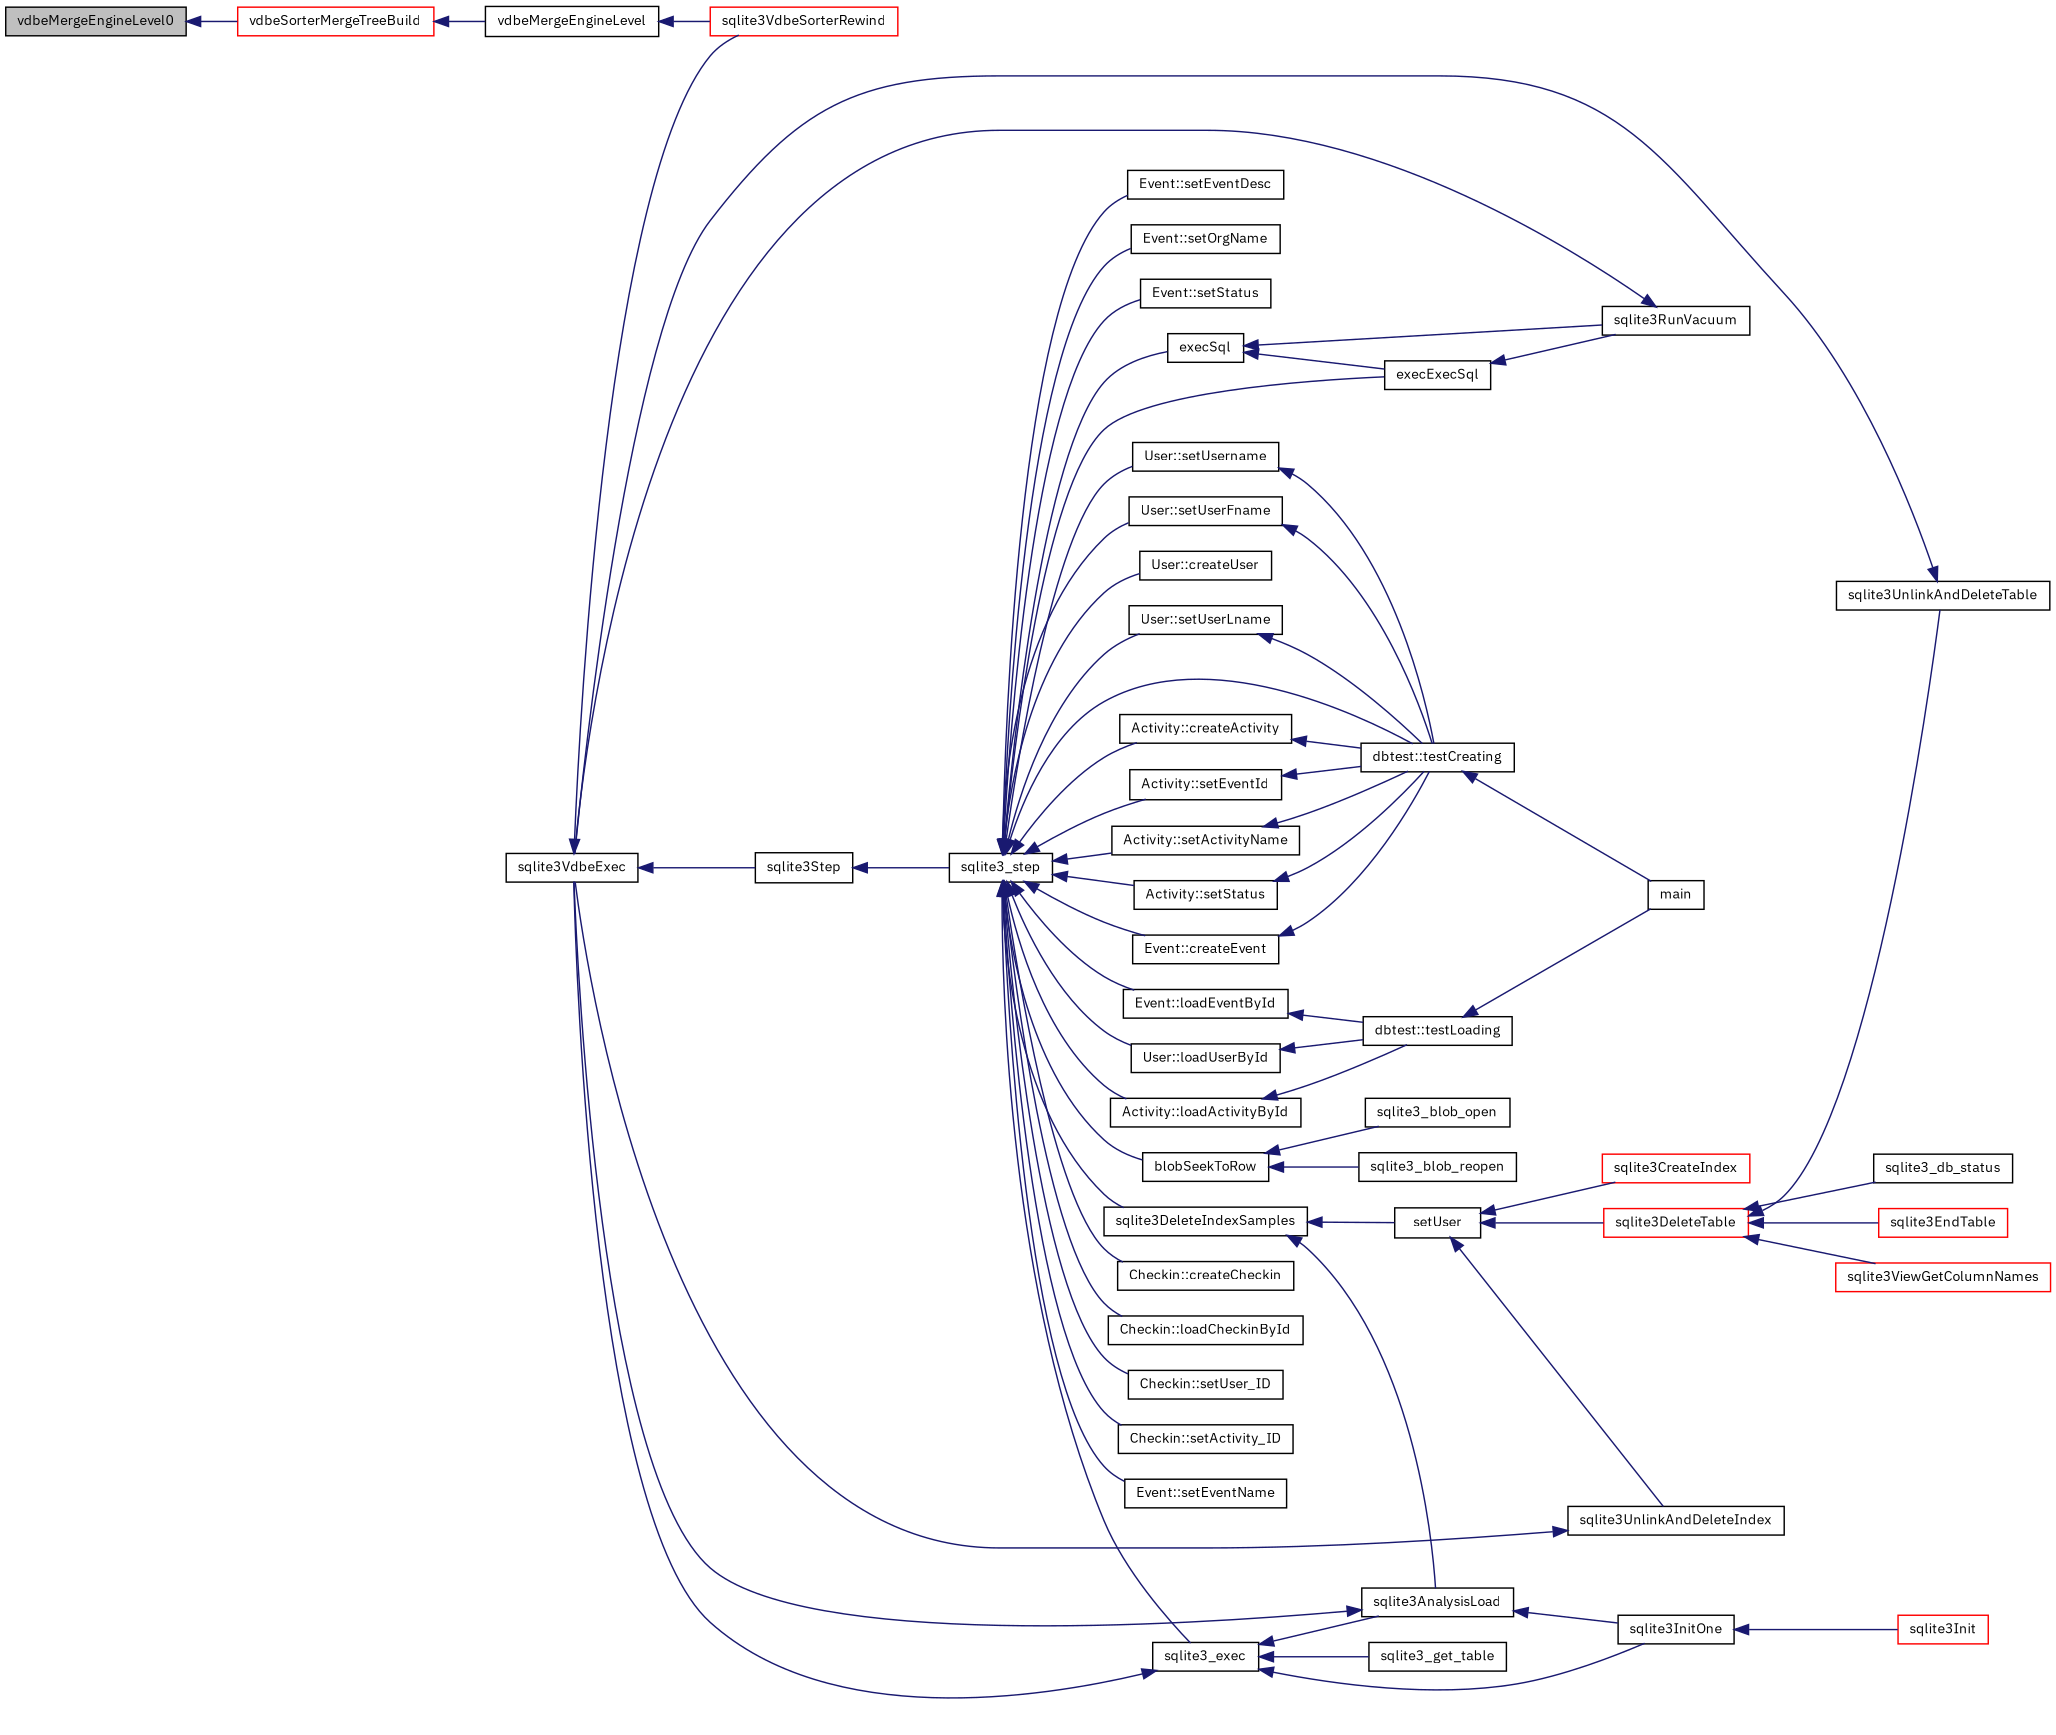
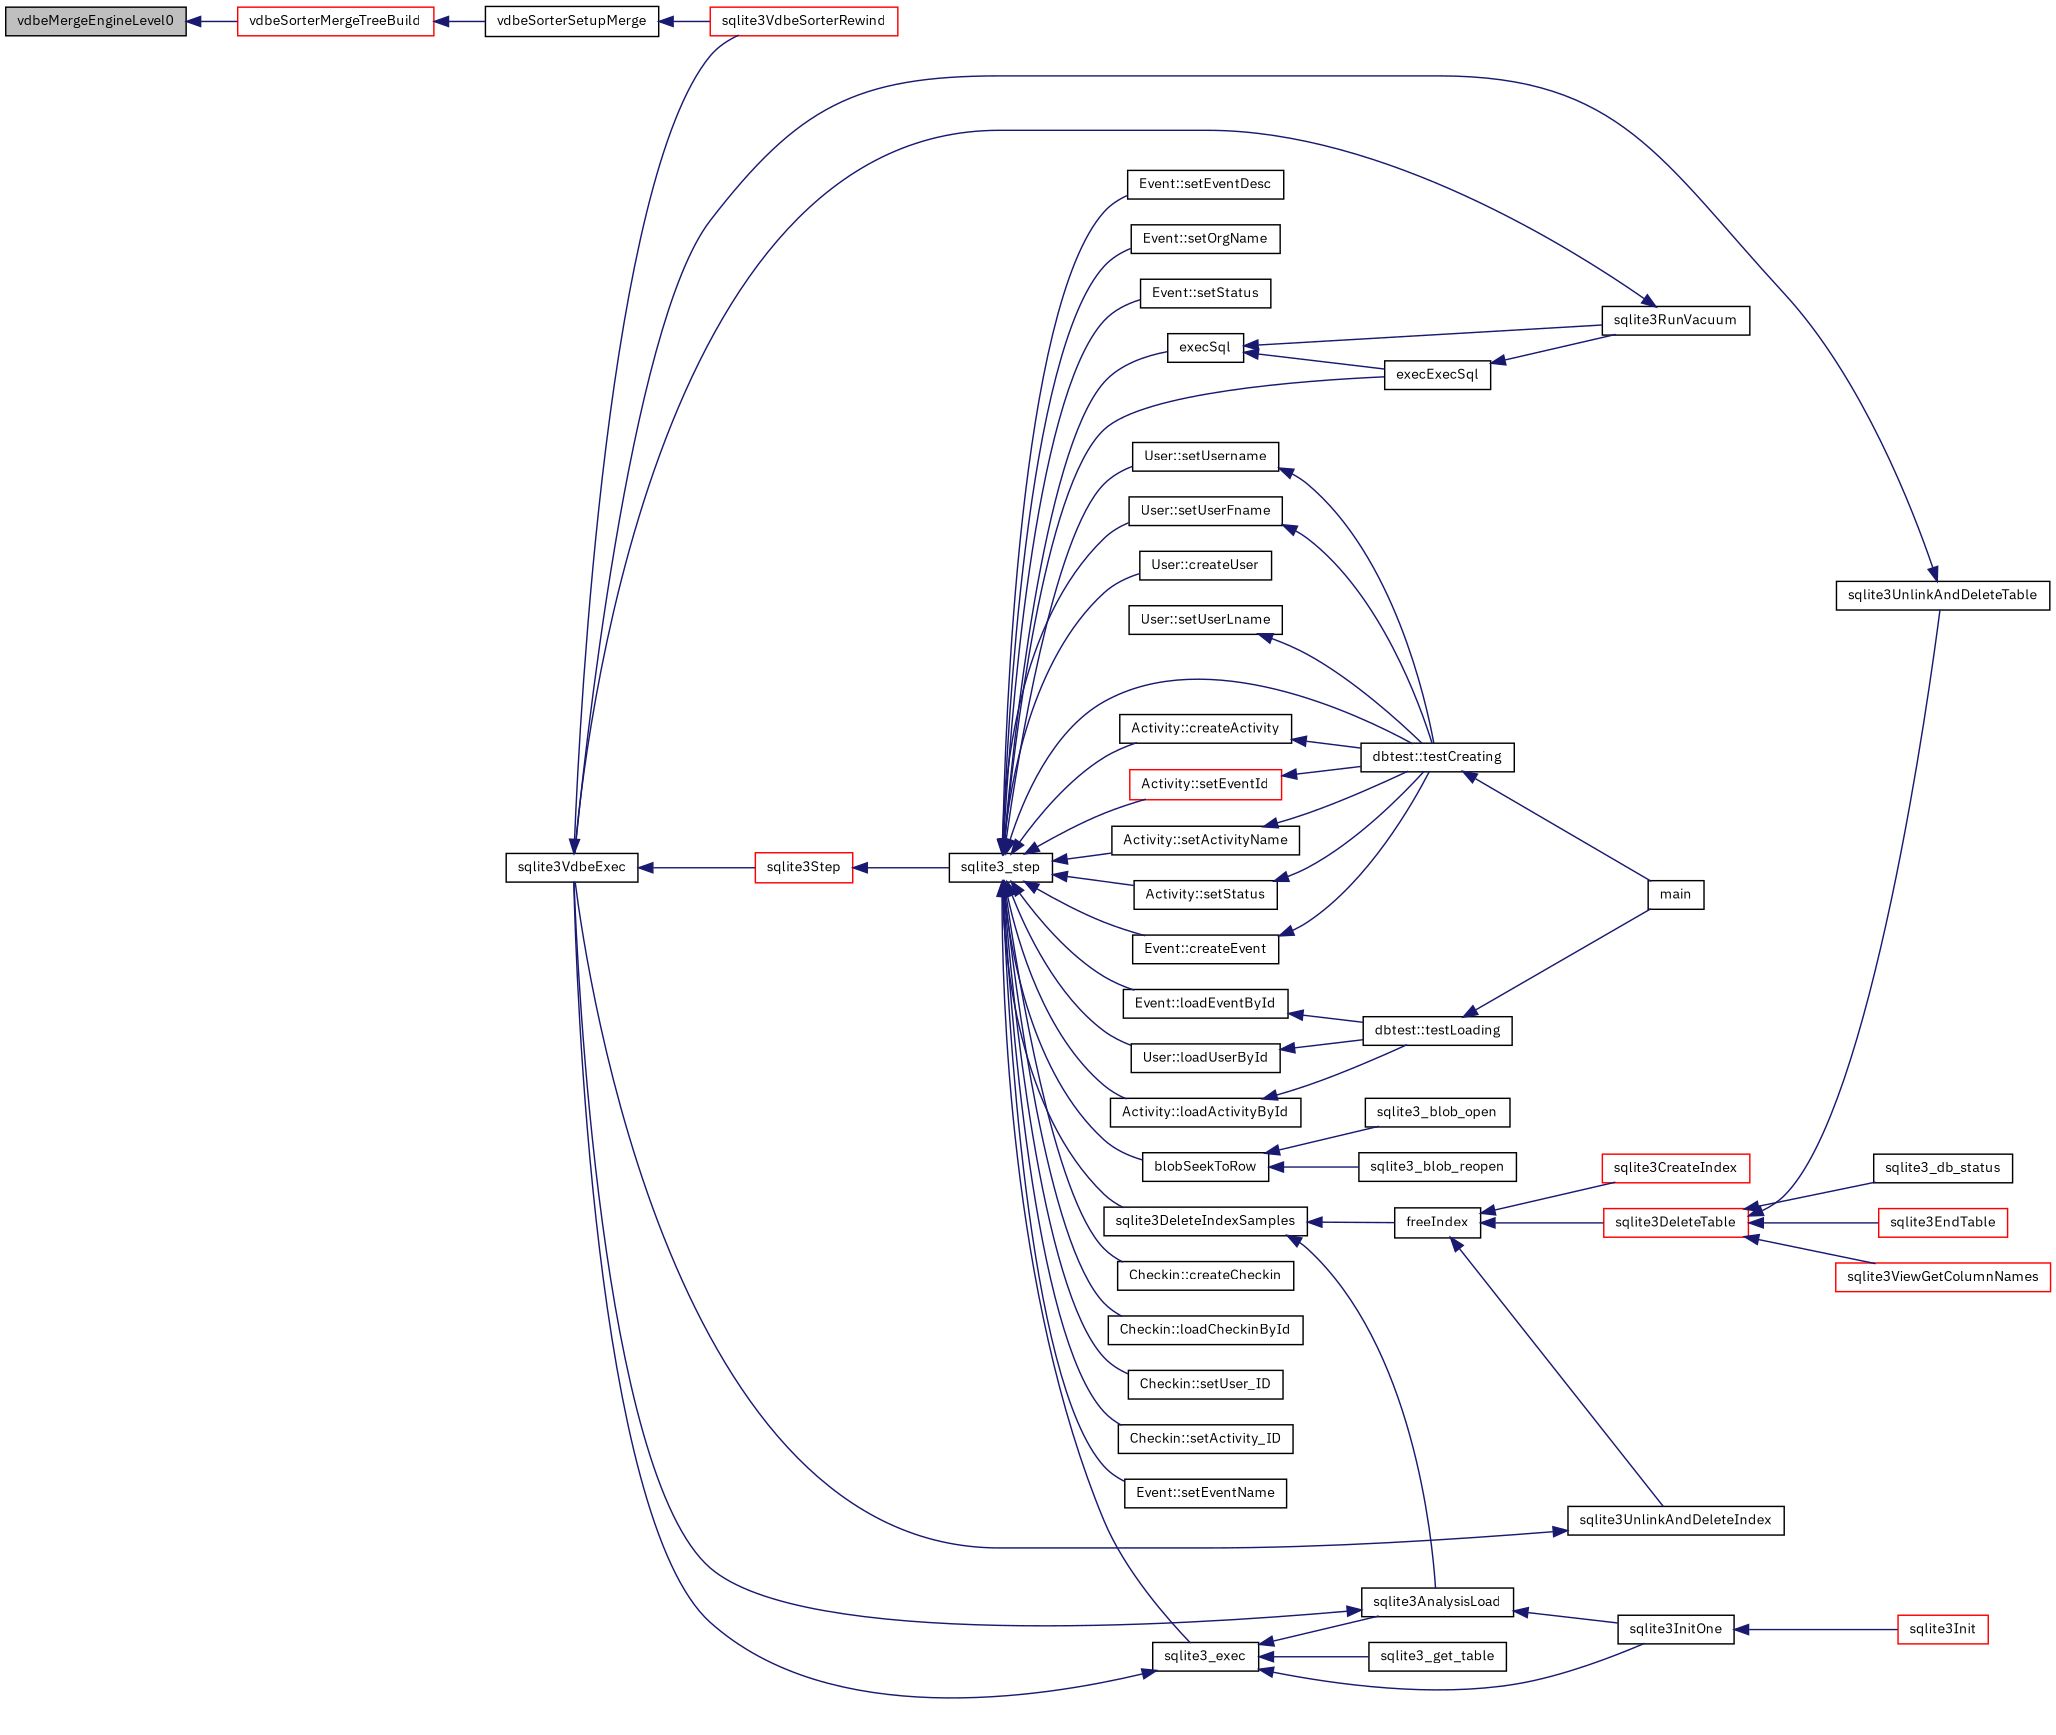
  digraph {
    fontname="IBM Plex Sans"
    rankdir=LR
    node [color=black fillcolor=white fontname="IBM Plex Sans" fontsize=10 shape=record style=filled]
    edge [color=midnightblue dir=back fontname="IBM Plex Sans" fontsize=10 labelfontname=FreeSans labelfontsize=10 style=solid]
    n1 [fillcolor=grey75 fontcolor=black height=0.2 label=vdbeMergeEngineLevel0 width=0.4]
    n2 [color=red height=0.2 label=vdbeSorterMergeTreeBuild width=0.4]
-   n3 [height=0.2 label=vdbeMergeEngineLevel width=0.4]
+   n3 [height=0.2 label=vdbeSorterSetupMerge width=0.4]
    n4 [color=red height=0.2 label=sqlite3VdbeSorterRewind width=0.4]
    n5 [height=0.2 label=sqlite3VdbeExec width=0.4]
-   n6 [height=0.2 label=sqlite3Step width=0.4]
+   n6 [color=red height=0.2 label=sqlite3Step width=0.4]
    n7 [height=0.2 label=sqlite3_step width=0.4]
    n8 [height=0.2 label="Activity::createActivity" width=0.4]
    n9 [height=0.2 label="Activity::loadActivityById" width=0.4]
-   n10 [height=0.2 label="Activity::setEventId" width=0.4]
+   n10 [color=red height=0.2 label="Activity::setEventId" width=0.4]
    n11 [height=0.2 label="Activity::setActivityName" width=0.4]
    n12 [height=0.2 label="Activity::setStatus" width=0.4]
    n13 [height=0.2 label="Checkin::createCheckin" width=0.4]
    n14 [height=0.2 label="Checkin::loadCheckinById" width=0.4]
    n15 [height=0.2 label="Checkin::setUser_ID" width=0.4]
    n16 [height=0.2 label="Checkin::setActivity_ID" width=0.4]
    n17 [height=0.2 label="Event::createEvent" width=0.4]
    n18 [height=0.2 label="Event::loadEventById" width=0.4]
    n19 [height=0.2 label="Event::setEventName" width=0.4]
    n20 [height=0.2 label="Event::setEventDesc" width=0.4]
    n21 [height=0.2 label="Event::setOrgName" width=0.4]
    n22 [height=0.2 label="Event::setStatus" width=0.4]
    n23 [height=0.2 label=blobSeekToRow width=0.4]
    n24 [height=0.2 label=sqlite3DeleteIndexSamples width=0.4]
    n25 [height=0.2 label=sqlite3_exec width=0.4]
    n26 [height=0.2 label=execSql width=0.4]
    n27 [height=0.2 label=execExecSql width=0.4]
    n28 [height=0.2 label="User::createUser" width=0.4]
    n29 [height=0.2 label="User::loadUserById" width=0.4]
    n30 [height=0.2 label="User::setUsername" width=0.4]
    n31 [height=0.2 label="User::setUserFname" width=0.4]
    n32 [height=0.2 label="User::setUserLname" width=0.4]
    n33 [height=0.2 label="dbtest::testCreating" width=0.4]
    n34 [height=0.2 label="dbtest::testLoading" width=0.4]
    n35 [height=0.2 label=sqlite3_blob_open width=0.4]
    n36 [height=0.2 label=sqlite3_blob_reopen width=0.4]
    n37 [height=0.2 label=sqlite3AnalysisLoad width=0.4]
-   n38 [height=0.2 label=setUser width=0.4]
+   n38 [height=0.2 label=freeIndex width=0.4]
    n39 [height=0.2 label=sqlite3InitOne width=0.4]
    n40 [height=0.2 label=sqlite3_get_table width=0.4]
    n41 [height=0.2 label=sqlite3RunVacuum width=0.4]
    n42 [height=0.2 label=main width=0.4]
    n43 [height=0.2 label=sqlite3UnlinkAndDeleteIndex width=0.4]
    n44 [color=red height=0.2 label=sqlite3DeleteTable width=0.4]
    n45 [color=red height=0.2 label=sqlite3CreateIndex width=0.4]
    n46 [color=red height=0.2 label=sqlite3Init width=0.4]
    n47 [height=0.2 label=sqlite3_db_status width=0.4]
    n48 [height=0.2 label=sqlite3UnlinkAndDeleteTable width=0.4]
    n49 [color=red height=0.2 label=sqlite3EndTable width=0.4]
    n50 [color=red height=0.2 label=sqlite3ViewGetColumnNames width=0.4]
    n1 -> n2
    n2 -> n3
    n3 -> n4
    n5 -> n4
    n5 -> n6
    n6 -> n7
    n7 -> n8
    n7 -> n9
    n7 -> n10
    n7 -> n11
    n7 -> n12
    n7 -> n13
    n7 -> n14
    n7 -> n15
    n7 -> n16
    n7 -> n17
    n7 -> n18
    n7 -> n19
    n7 -> n20
    n7 -> n21
    n7 -> n22
    n7 -> n23
    n7 -> n24
    n7 -> n25
    n7 -> n26
    n7 -> n27
    n7 -> n28
    n7 -> n29
    n7 -> n30
    n7 -> n31
-   n7 -> n32
    n7 -> n33
    n8 -> n33
    n9 -> n34
    n10 -> n33
    n11 -> n33
    n12 -> n33
    n17 -> n33
    n18 -> n34
    n23 -> n35
    n23 -> n36
    n24 -> n37
    n24 -> n38
    n25 -> n5
    n25 -> n37
    n25 -> n39
    n25 -> n40
    n26 -> n27
    n26 -> n41
    n27 -> n41
    n29 -> n34
    n30 -> n33
    n31 -> n33
    n32 -> n33
    n33 -> n42
    n34 -> n42
    n37 -> n5
    n37 -> n39
    n38 -> n43
    n38 -> n44
    n38 -> n45
    n39 -> n46
    n41 -> n5
    n43 -> n5
    n44 -> n47
    n44 -> n48
    n44 -> n49
    n44 -> n50
    n48 -> n5
  }
